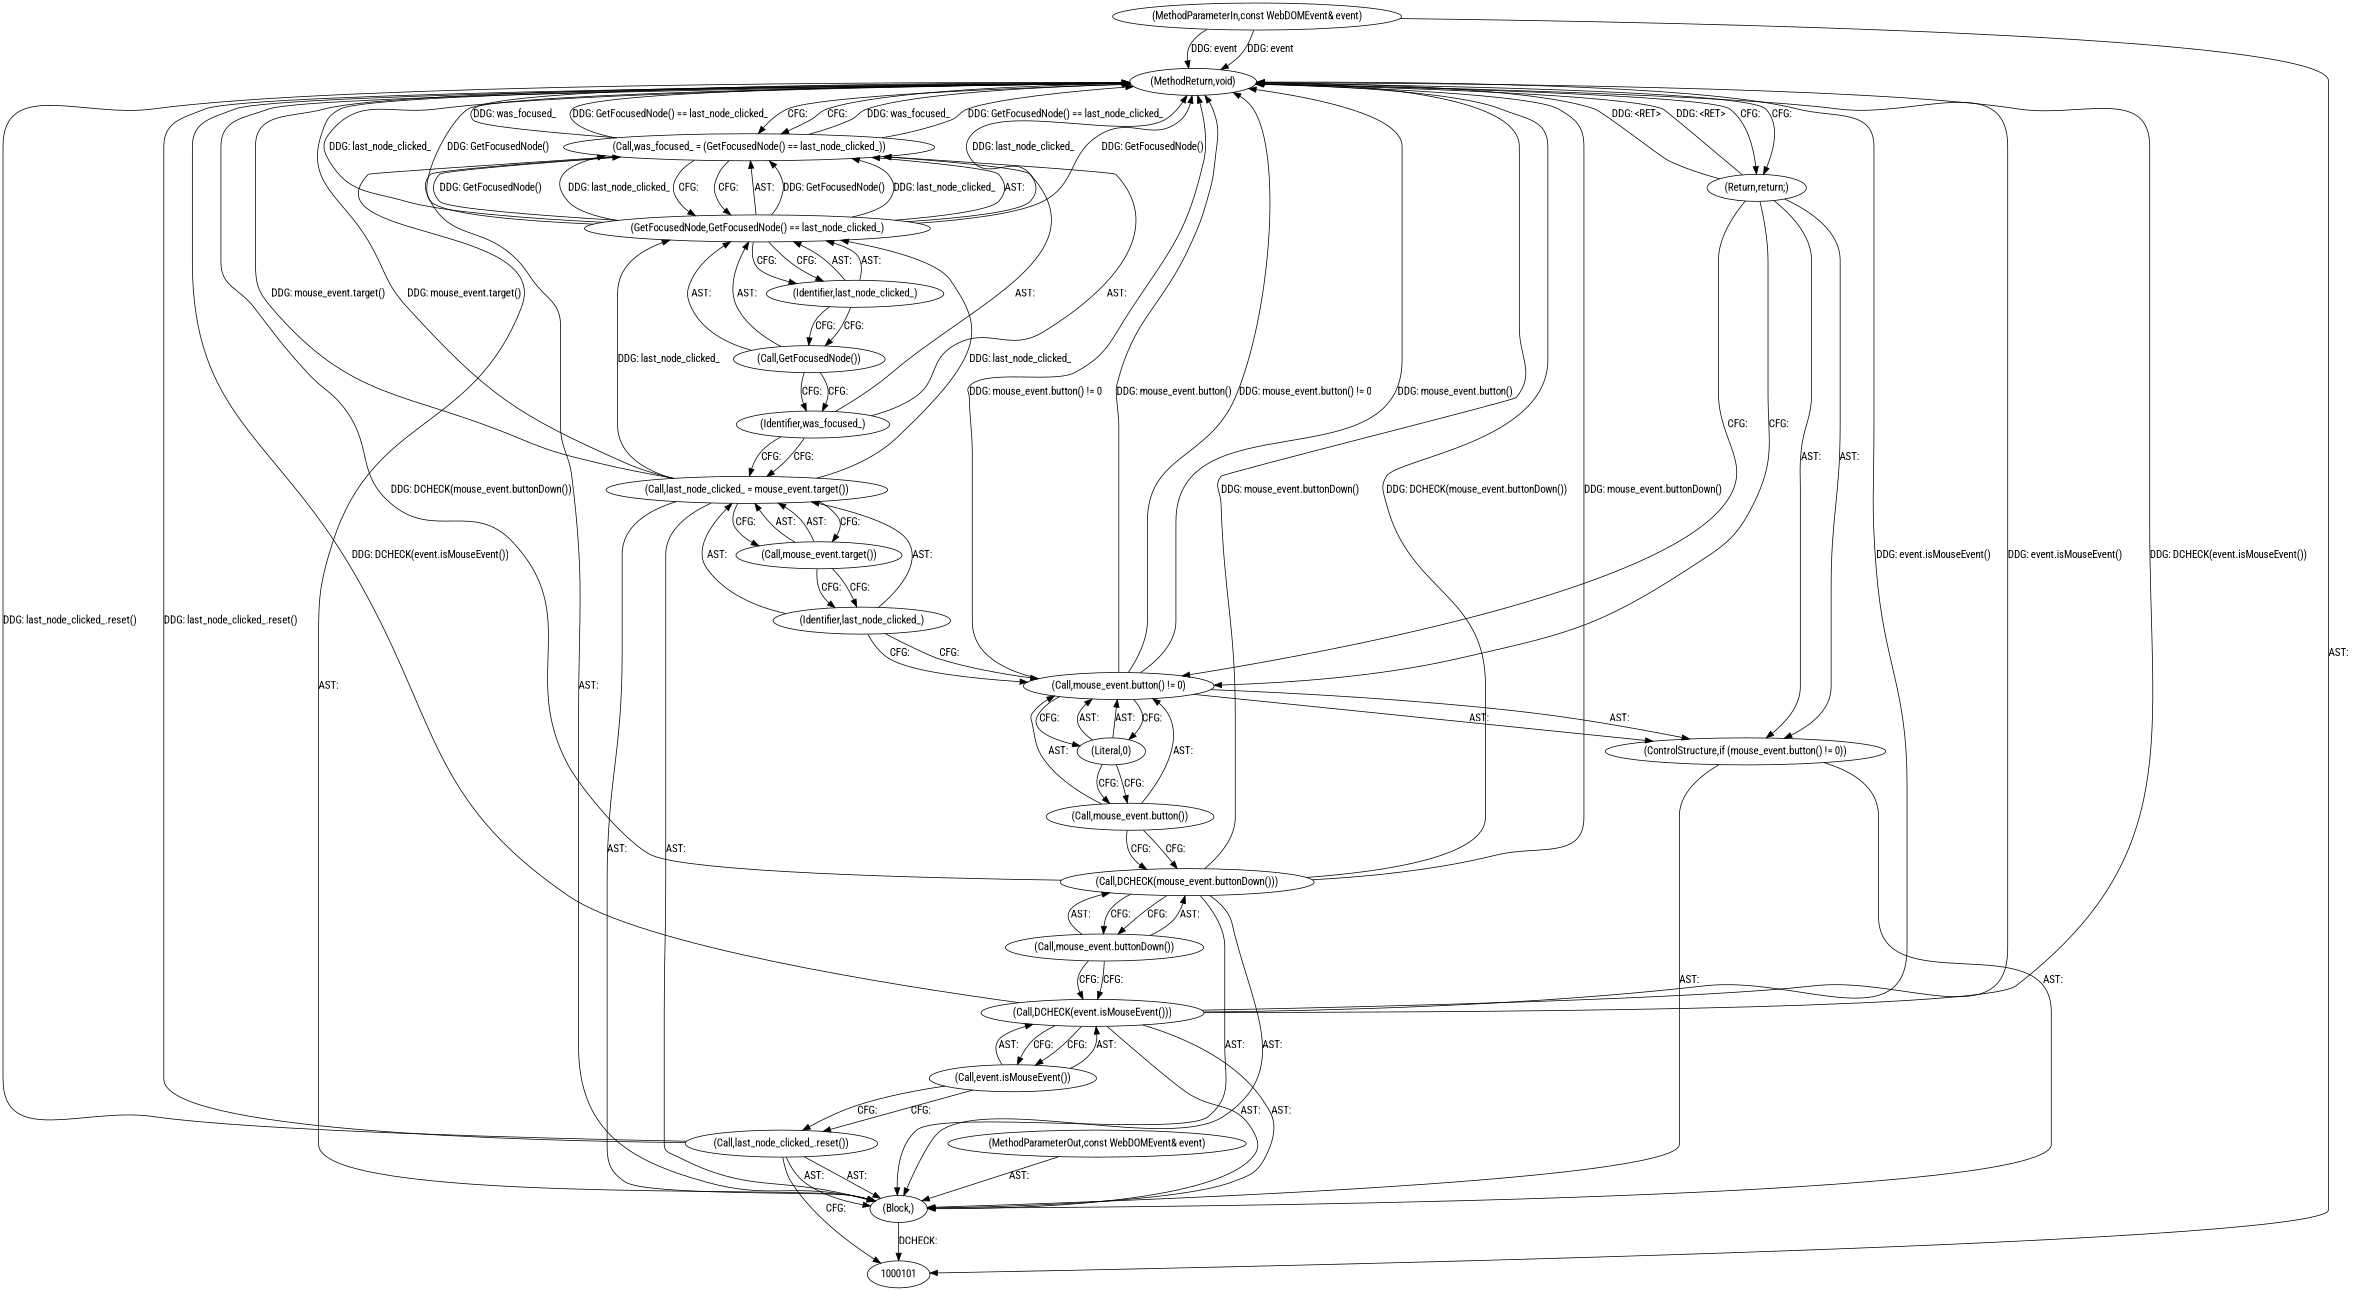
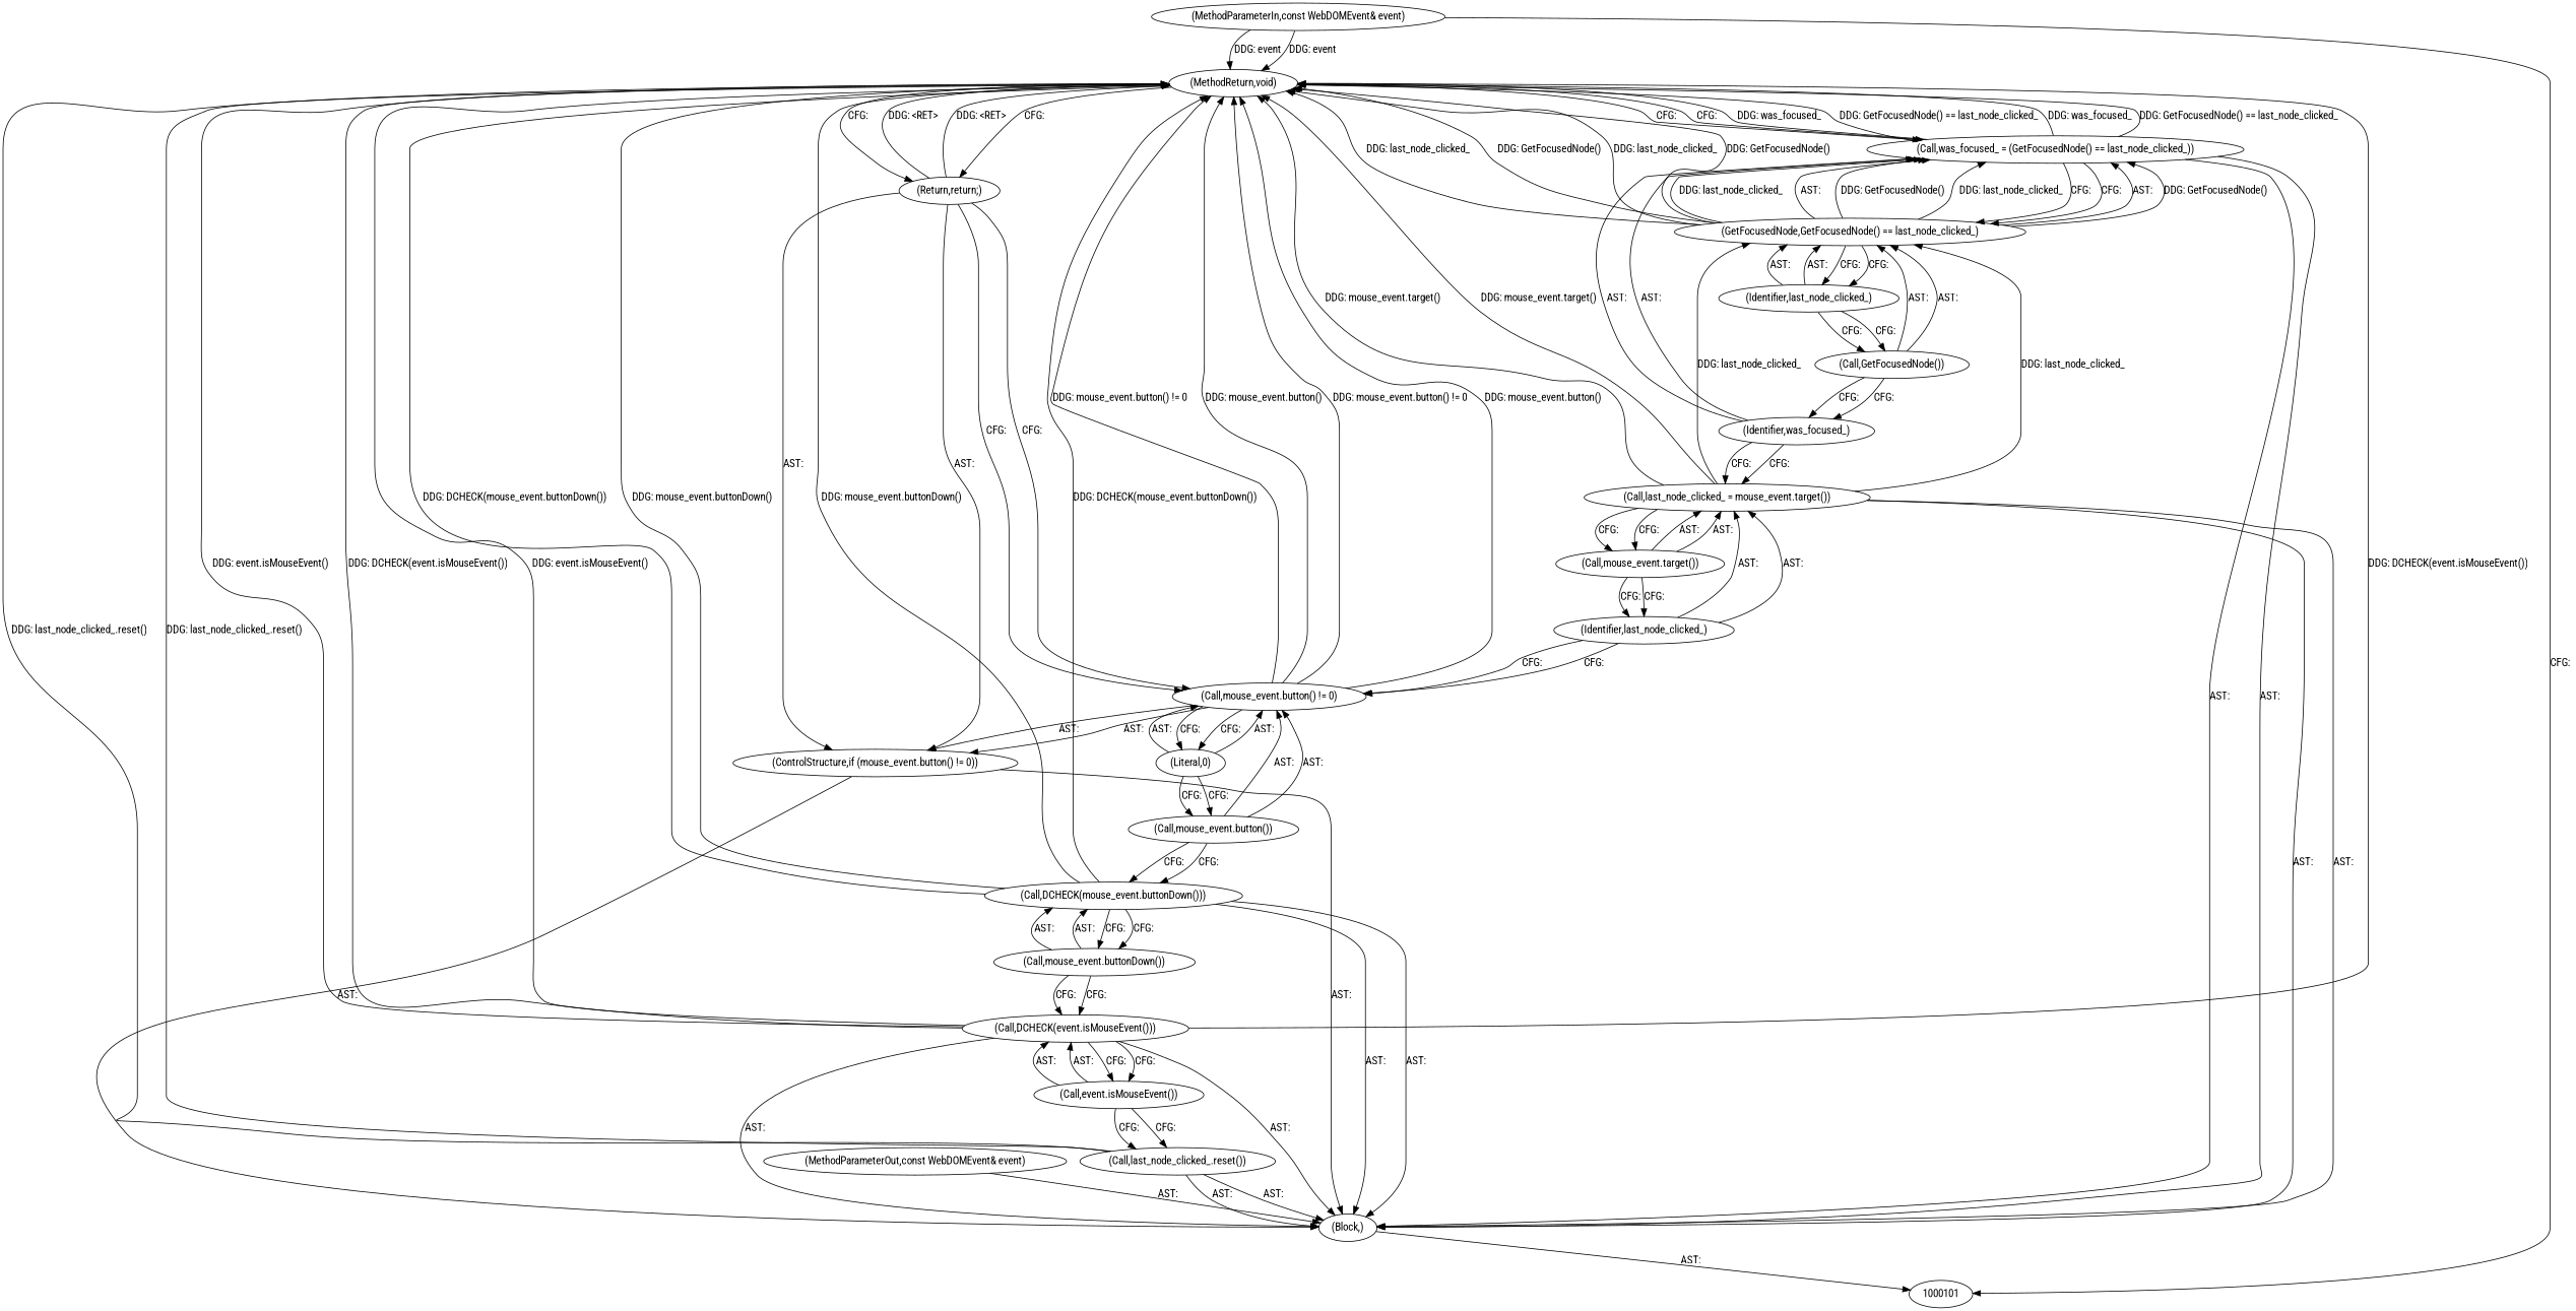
  digraph {
    fontname="Roboto Condensed"
    node [fontname="Roboto Condensed"]
    edge [fontname="Roboto Condensed"]
    n1 [label="(MethodReturn,void)"]
    n2 [label="(Call,was_focused_ = (GetFocusedNode() == last_node_clicked_))"]
    n3 [label="(Return,return;)"]
    n4 [label="(Block,)"]
    n5 [label="(GetFocusedNode,GetFocusedNode() == last_node_clicked_)"]
    n6 [label="(Call,mouse_event.button() != 0)"]
    n7 [label="(ControlStructure,if (mouse_event.button() != 0))"]
    n8 [label="(MethodParameterIn,const WebDOMEvent& event)"]
    1000101
    n10 [label="(MethodParameterOut,const WebDOMEvent& event)"]
    n11 [label="(Call,last_node_clicked_ = mouse_event.target())"]
    n12 [label="(Call,mouse_event.target())"]
    n13 [label="(Identifier,last_node_clicked_)"]
    n14 [label="(Identifier,last_node_clicked_)"]
    n15 [label="(Literal,0)"]
    n16 [label="(Call,GetFocusedNode())"]
    n17 [label="(Identifier,was_focused_)"]
    n18 [label="(Call,last_node_clicked_.reset())"]
    n19 [label="(Call,DCHECK(event.isMouseEvent()))"]
    n20 [label="(Call,event.isMouseEvent())"]
    n21 [label="(Call,mouse_event.buttonDown())"]
    n22 [label="(Call,DCHECK(mouse_event.buttonDown()))"]
    n23 [label="(Call,mouse_event.button())"]
    n1 -> n2 [label="CFG: "]
    n1 -> n2 [label="CFG: "]
    n1 -> n3 [label="CFG: "]
    n1 -> n3 [label="CFG: "]
    n2 -> n1 [label="DDG: was_focused_"]
    n2 -> n1 [label="DDG: GetFocusedNode() == last_node_clicked_"]
    n2 -> n1 [label="DDG: was_focused_"]
    n2 -> n1 [label="DDG: GetFocusedNode() == last_node_clicked_"]
    n2 -> n4 [label="AST: "]
    n2 -> n4 [label="AST: "]
    n2 -> n5 [label="CFG: "]
    n2 -> n5 [label="CFG: "]
    n3 -> n1 [label="DDG: <RET>"]
    n3 -> n1 [label="DDG: <RET>"]
    n3 -> n6 [label="CFG: "]
    n3 -> n6 [label="CFG: "]
    n3 -> n7 [label="AST: "]
    n3 -> n7 [label="AST: "]
-   n4 -> 1000101 [label="DCHECK: "]
+   n4 -> 1000101 [label="AST: "]
    n5 -> n1 [label="DDG: last_node_clicked_"]
    n5 -> n1 [label="DDG: GetFocusedNode()"]
    n5 -> n1 [label="DDG: last_node_clicked_"]
    n5 -> n1 [label="DDG: GetFocusedNode()"]
    n5 -> n2 [label="AST: "]
    n5 -> n2 [label="DDG: GetFocusedNode()"]
    n5 -> n2 [label="DDG: last_node_clicked_"]
    n5 -> n2 [label="AST: "]
    n5 -> n2 [label="DDG: GetFocusedNode()"]
    n5 -> n2 [label="DDG: last_node_clicked_"]
    n5 -> n14 [label="CFG: "]
    n5 -> n14 [label="CFG: "]
    n6 -> n1 [label="DDG: mouse_event.button() != 0"]
    n6 -> n1 [label="DDG: mouse_event.button()"]
    n6 -> n1 [label="DDG: mouse_event.button() != 0"]
    n6 -> n1 [label="DDG: mouse_event.button()"]
    n6 -> n7 [label="AST: "]
    n6 -> n7 [label="AST: "]
    n6 -> n15 [label="CFG: "]
    n6 -> n15 [label="CFG: "]
    n7 -> n4 [label="AST: "]
    n7 -> n4 [label="AST: "]
    n8 -> n1 [label="DDG: event"]
    n8 -> n1 [label="DDG: event"]
-   n8 -> 1000101 [label="AST: "]
+   n8 -> 1000101 [label="CFG: "]
    n10 -> n4 [label="AST: "]
    n11 -> n1 [label="DDG: mouse_event.target()"]
    n11 -> n1 [label="DDG: mouse_event.target()"]
    n11 -> n4 [label="AST: "]
    n11 -> n4 [label="AST: "]
    n11 -> n5 [label="DDG: last_node_clicked_"]
    n11 -> n5 [label="DDG: last_node_clicked_"]
    n11 -> n12 [label="CFG: "]
    n11 -> n12 [label="CFG: "]
    n12 -> n11 [label="AST: "]
    n12 -> n11 [label="AST: "]
    n12 -> n13 [label="CFG: "]
    n12 -> n13 [label="CFG: "]
    n13 -> n6 [label="CFG: "]
    n13 -> n6 [label="CFG: "]
    n13 -> n11 [label="AST: "]
    n13 -> n11 [label="AST: "]
    n14 -> n5 [label="AST: "]
    n14 -> n5 [label="AST: "]
    n14 -> n16 [label="CFG: "]
    n14 -> n16 [label="CFG: "]
    n15 -> n6 [label="AST: "]
    n15 -> n6 [label="AST: "]
    n15 -> n23 [label="CFG: "]
    n15 -> n23 [label="CFG: "]
    n16 -> n5 [label="AST: "]
    n16 -> n5 [label="AST: "]
    n16 -> n17 [label="CFG: "]
    n16 -> n17 [label="CFG: "]
    n17 -> n2 [label="AST: "]
    n17 -> n2 [label="AST: "]
    n17 -> n11 [label="CFG: "]
    n17 -> n11 [label="CFG: "]
    n18 -> n1 [label="DDG: last_node_clicked_.reset()"]
    n18 -> n1 [label="DDG: last_node_clicked_.reset()"]
    n18 -> n4 [label="AST: "]
    n18 -> n4 [label="AST: "]
-   n18 -> 1000101 [label="CFG: "]
    n19 -> n1 [label="DDG: DCHECK(event.isMouseEvent())"]
    n19 -> n1 [label="DDG: event.isMouseEvent()"]
    n19 -> n1 [label="DDG: DCHECK(event.isMouseEvent())"]
    n19 -> n1 [label="DDG: event.isMouseEvent()"]
    n19 -> n4 [label="AST: "]
    n19 -> n4 [label="AST: "]
    n19 -> n20 [label="CFG: "]
    n19 -> n20 [label="CFG: "]
    n20 -> n18 [label="CFG: "]
    n20 -> n18 [label="CFG: "]
    n20 -> n19 [label="AST: "]
    n20 -> n19 [label="AST: "]
    n21 -> n19 [label="CFG: "]
    n21 -> n19 [label="CFG: "]
    n21 -> n22 [label="AST: "]
    n21 -> n22 [label="AST: "]
    n22 -> n1 [label="DDG: mouse_event.buttonDown()"]
    n22 -> n1 [label="DDG: DCHECK(mouse_event.buttonDown())"]
    n22 -> n1 [label="DDG: mouse_event.buttonDown()"]
    n22 -> n1 [label="DDG: DCHECK(mouse_event.buttonDown())"]
    n22 -> n4 [label="AST: "]
    n22 -> n4 [label="AST: "]
    n22 -> n21 [label="CFG: "]
    n22 -> n21 [label="CFG: "]
    n23 -> n6 [label="AST: "]
    n23 -> n6 [label="AST: "]
    n23 -> n22 [label="CFG: "]
    n23 -> n22 [label="CFG: "]
  }
